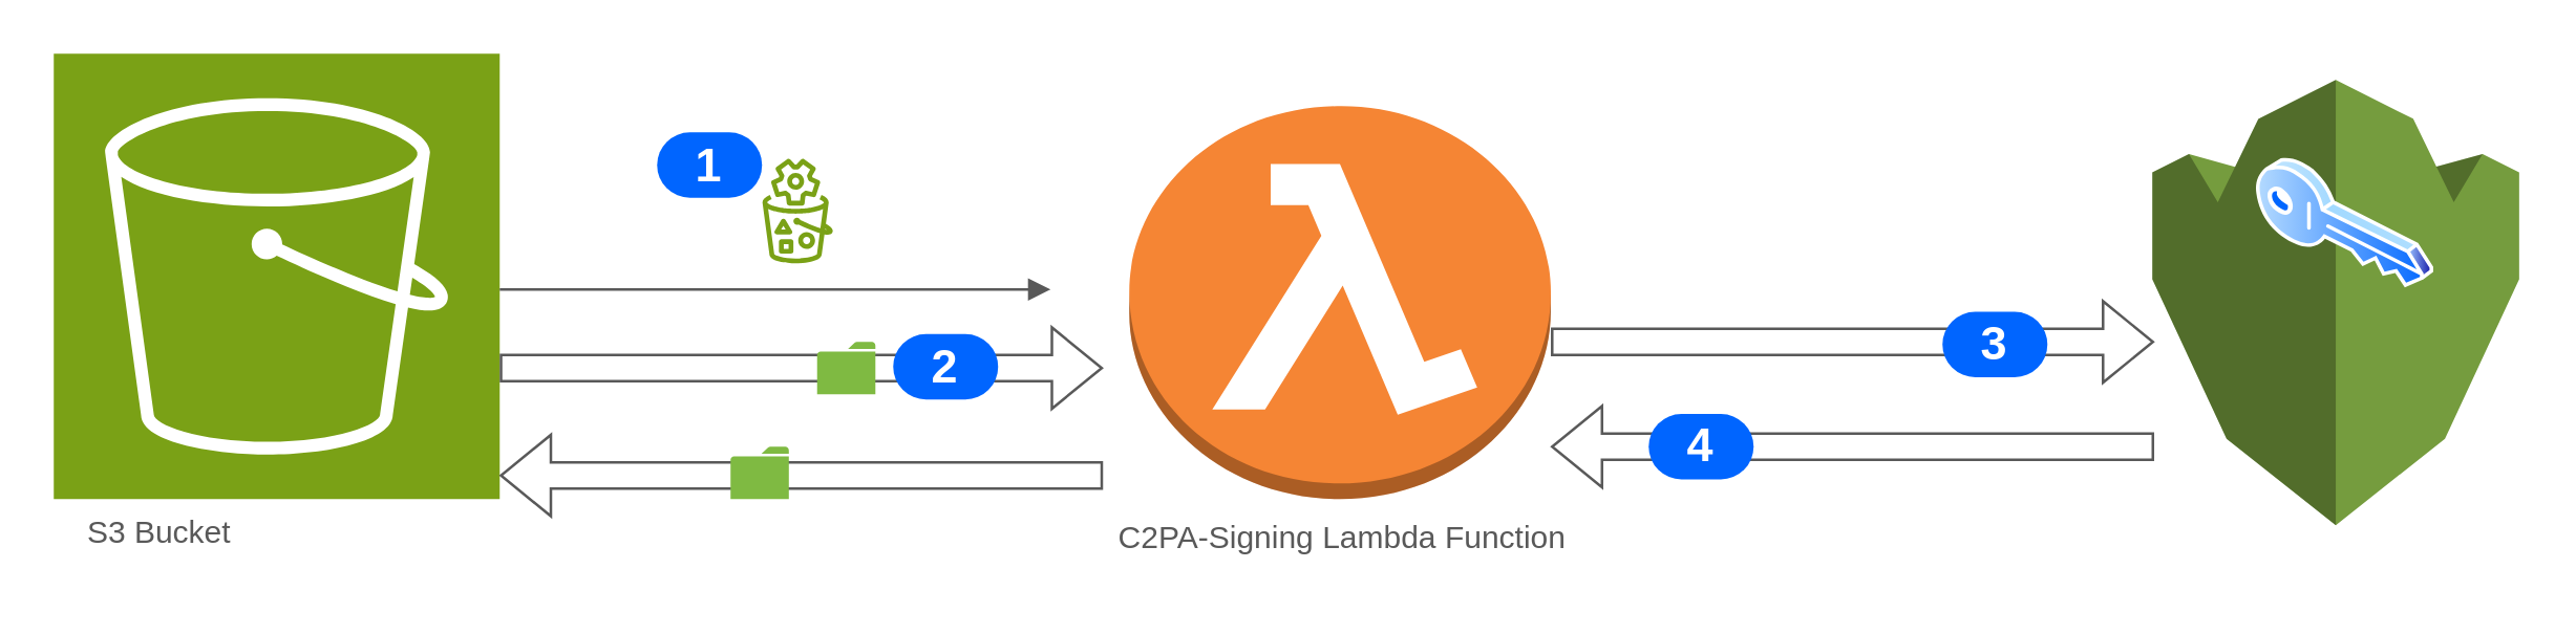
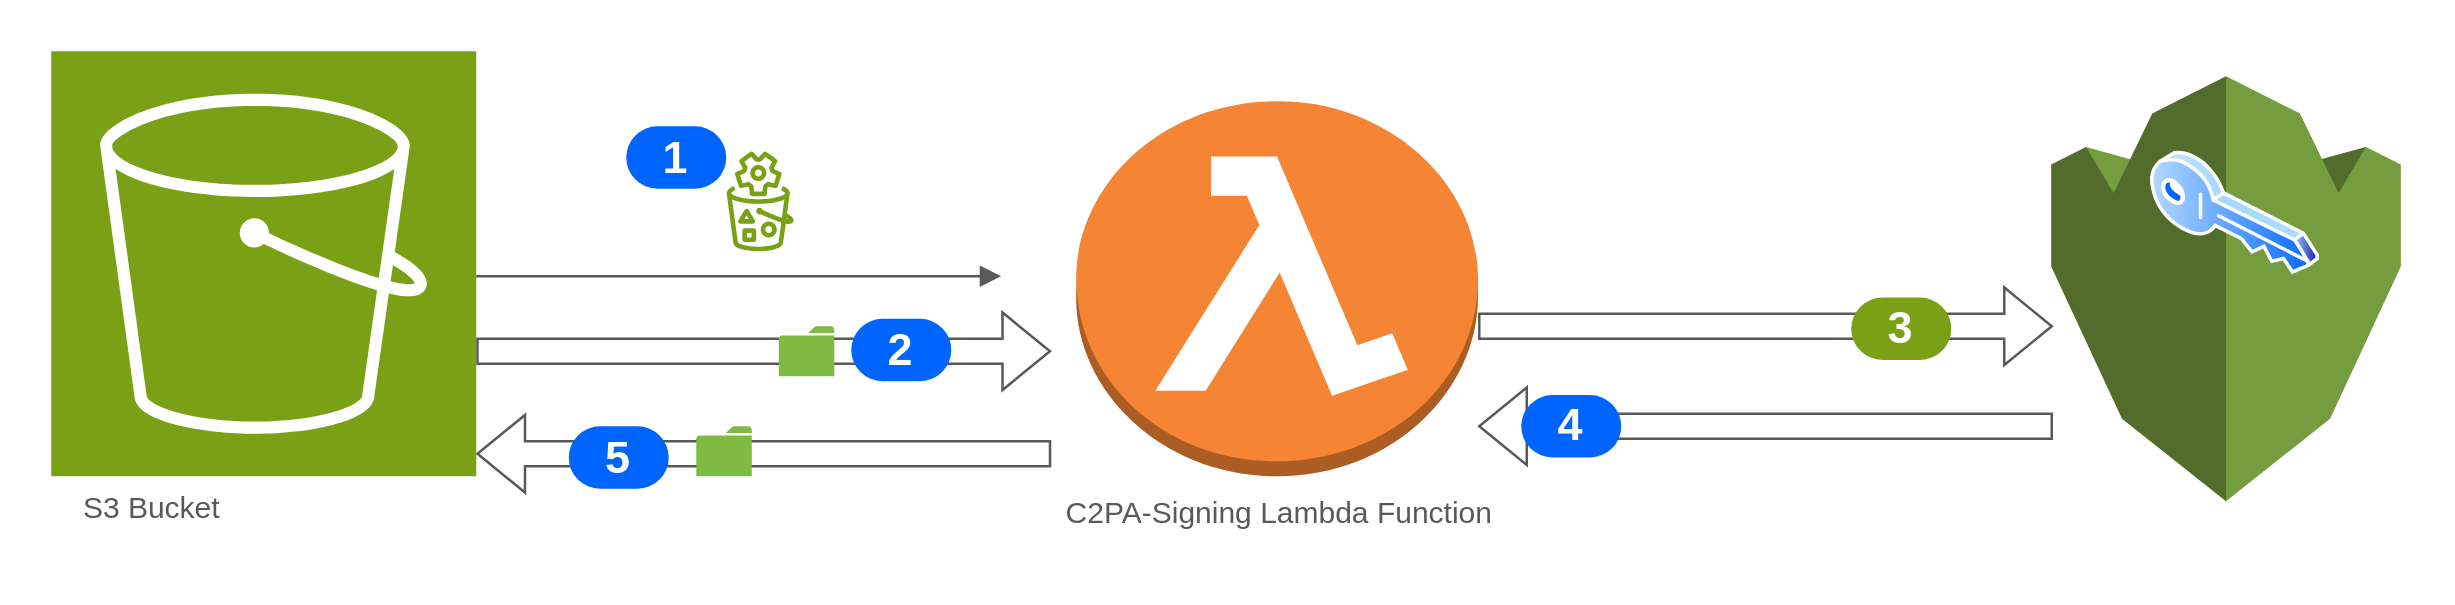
  <mxCell id="0" />
  <mxCell id="1" parent="0" />
  <mxCell id="2" value="" style="sketch=0;points=[[0,0,0],[0.25,0,0],[0.5,0,0],[0.75,0,0],[1,0,0],[0,1,0],[0.25,1,0],[0.5,1,0],[0.75,1,0],[1,1,0],[0,0.25,0],[0,0.5,0],[0,0.75,0],[1,0.25,0],[1,0.5,0],[1,0.75,0]];outlineConnect=0;fontColor=#232F3E;fillColor=#7AA116;strokeColor=#ffffff;dashed=0;verticalLabelPosition=bottom;verticalAlign=top;align=center;html=1;fontSize=12;fontStyle=0;aspect=fixed;shape=mxgraph.aws4.resourceIcon;resIcon=mxgraph.aws4.s3;" vertex="1" parent="1"><mxGeometry x="20" y="20" width="170" height="170" as="geometry" /></mxCell>
  <mxCell id="3" value="" style="edgeStyle=elbowEdgeStyle;html=1;endArrow=block;dashed=0;elbow=vertical;endFill=1;rounded=0;strokeColor=#595959;" edge="1" parent="1" source="2"><mxGeometry width="160" relative="1" as="geometry"><mxPoint x="240" y="110" as="sourcePoint" /><mxPoint x="400" y="110" as="targetPoint" /></mxGeometry></mxCell>
  <mxCell id="4" value="" style="sketch=0;outlineConnect=0;fontColor=#232F3E;gradientColor=none;fillColor=#7AA116;strokeColor=none;dashed=0;verticalLabelPosition=bottom;verticalAlign=top;align=center;html=1;fontSize=12;fontStyle=0;aspect=fixed;pointerEvents=1;shape=mxgraph.aws4.s3_object_lambda;" vertex="1" parent="1"><mxGeometry x="290" y="60" width="27.18" height="40" as="geometry" /></mxCell>
  <mxCell id="5" value="" style="outlineConnect=0;dashed=0;verticalLabelPosition=bottom;verticalAlign=top;align=center;html=1;shape=mxgraph.aws3.lambda_function;fillColor=#F58534;gradientColor=none;" vertex="1" parent="1"><mxGeometry x="430" y="40" width="160.71" height="150" as="geometry" /></mxCell>
  <mxCell id="6" value="" style="shape=flexArrow;endArrow=classic;html=1;rounded=0;strokeColor=#595959;align=center;verticalAlign=middle;fontFamily=Helvetica;fontSize=11;fontColor=default;labelBackgroundColor=default;" edge="1" parent="1"><mxGeometry width="50" height="50" relative="1" as="geometry"><mxPoint x="420" y="181" as="sourcePoint" /><mxPoint x="190" y="181" as="targetPoint" /></mxGeometry></mxCell>
  <mxCell id="7" value="" style="shape=flexArrow;endArrow=classic;html=1;rounded=0;strokeColor=#595959;align=center;verticalAlign=middle;fontFamily=Helvetica;fontSize=11;fontColor=default;labelBackgroundColor=default;" edge="1" parent="1"><mxGeometry width="50" height="50" relative="1" as="geometry"><mxPoint x="190" y="140" as="sourcePoint" /><mxPoint x="420" y="140" as="targetPoint" /></mxGeometry></mxCell>
  <mxCell id="8" value="" style="outlineConnect=0;dashed=0;verticalLabelPosition=bottom;verticalAlign=top;align=center;html=1;shape=mxgraph.aws3.kms;fillColor=#759C3E;gradientColor=none;" vertex="1" parent="1"><mxGeometry x="820" y="30" width="139.84" height="170" as="geometry" /></mxCell>
  <mxCell id="9" value="" style="shape=flexArrow;endArrow=classic;html=1;rounded=0;strokeColor=#595959;align=center;verticalAlign=middle;fontFamily=Helvetica;fontSize=11;fontColor=default;labelBackgroundColor=default;" edge="1" parent="1"><mxGeometry width="50" height="50" relative="1" as="geometry"><mxPoint x="820.71" y="170" as="sourcePoint" /><mxPoint x="590.71" y="170" as="targetPoint" /></mxGeometry></mxCell>
  <mxCell id="10" value="" style="shape=flexArrow;endArrow=classic;html=1;rounded=0;strokeColor=#595959;align=center;verticalAlign=middle;fontFamily=Helvetica;fontSize=11;fontColor=default;labelBackgroundColor=default;" edge="1" parent="1"><mxGeometry width="50" height="50" relative="1" as="geometry"><mxPoint x="590.71" y="130" as="sourcePoint" /><mxPoint x="820.71" y="130" as="targetPoint" /></mxGeometry></mxCell>
  <mxCell id="11" value="" style="image;aspect=fixed;perimeter=ellipsePerimeter;html=1;align=center;shadow=0;dashed=0;spacingTop=3;image=img/lib/active_directory/key.svg;" vertex="1" parent="1"><mxGeometry x="860" y="60" width="67.57" height="50" as="geometry" /></mxCell>
  <mxCell id="12" value="" style="sketch=0;pointerEvents=1;shadow=0;dashed=0;html=1;strokeColor=none;labelPosition=center;verticalLabelPosition=bottom;verticalAlign=top;outlineConnect=0;align=center;shape=mxgraph.office.concepts.folder;fillColor=#7FBA42;" vertex="1" parent="1"><mxGeometry x="278" y="170" width="22.22" height="20" as="geometry" /></mxCell>
  <mxCell id="13" value="" style="sketch=0;pointerEvents=1;shadow=0;dashed=0;html=1;strokeColor=none;labelPosition=center;verticalLabelPosition=bottom;verticalAlign=top;outlineConnect=0;align=center;shape=mxgraph.office.concepts.folder;fillColor=#7FBA42;" vertex="1" parent="1"><mxGeometry x="311" y="130" width="22.22" height="20" as="geometry" /></mxCell>
  <mxCell id="14" value="1" style="rounded=1;fillColor=#0065FF;strokeColor=none;html=1;fontColor=#ffffff;align=center;verticalAlign=middle;whiteSpace=wrap;fontSize=18;fontStyle=1;arcSize=50;sketch=0;" vertex="1" parent="1"><mxGeometry x="250" y="50" width="40" height="25" as="geometry" /></mxCell>
  <mxCell id="15" value="2" style="rounded=1;fillColor=#0065FF;strokeColor=none;html=1;fontColor=#ffffff;align=center;verticalAlign=middle;whiteSpace=wrap;fontSize=18;fontStyle=1;arcSize=50;sketch=0;" vertex="1" parent="1"><mxGeometry x="340" y="127" width="40" height="25" as="geometry" /></mxCell>
+ <mxCell id="16" value="5" style="rounded=1;fillColor=#0065FF;strokeColor=none;html=1;fontColor=#ffffff;align=center;verticalAlign=middle;whiteSpace=wrap;fontSize=18;fontStyle=1;arcSize=50;sketch=0;" vertex="1" parent="1"><mxGeometry x="227" y="170" width="40" height="25" as="geometry" /></mxCell>
  <mxCell id="17" value="&lt;font color=&quot;#595959&quot;&gt;S3 Bucket&lt;/font&gt;" style="text;html=1;align=center;verticalAlign=middle;resizable=0;points=[];autosize=1;strokeColor=none;fillColor=none;" vertex="1" parent="1"><mxGeometry x="20" y="188" width="80" height="30" as="geometry" /></mxCell>
  <mxCell id="18" value="&lt;font color=&quot;#595959&quot;&gt;C2PA-Signing Lambda Function&lt;/font&gt;" style="text;html=1;align=center;verticalAlign=middle;resizable=0;points=[];autosize=1;strokeColor=none;fillColor=none;" vertex="1" parent="1"><mxGeometry x="416.36" y="190" width="190" height="30" as="geometry" /></mxCell>
- <mxCell id="19" value="3" style="rounded=1;fillColor=#0065FF;strokeColor=none;html=1;fontColor=#ffffff;align=center;verticalAlign=middle;whiteSpace=wrap;fontSize=18;fontStyle=1;arcSize=50;sketch=0;" vertex="1" parent="1"><mxGeometry x="740" y="118.5" width="40" height="25" as="geometry" /></mxCell>
- <mxCell id="20" value="4" style="rounded=1;fillColor=#0065FF;strokeColor=none;html=1;fontColor=#ffffff;align=center;verticalAlign=middle;whiteSpace=wrap;fontSize=18;fontStyle=1;arcSize=50;sketch=0;" vertex="1" parent="1"><mxGeometry x="628" y="157.5" width="40" height="25" as="geometry" /></mxCell>
+ <mxCell id="19" value="3" style="rounded=1;fillColor=#7aa116;strokeColor=none;html=1;fontColor=#ffffff;align=center;verticalAlign=middle;whiteSpace=wrap;fontSize=18;fontStyle=1;arcSize=50;sketch=0;" vertex="1" parent="1"><mxGeometry x="740" y="118.5" width="40" height="25" as="geometry" /></mxCell>
+ <mxCell id="20" value="4" style="rounded=1;fillColor=#0065FF;strokeColor=none;html=1;fontColor=#ffffff;align=center;verticalAlign=middle;whiteSpace=wrap;fontSize=18;fontStyle=1;arcSize=50;sketch=0;" vertex="1" parent="1"><mxGeometry x="608" y="157.5" width="40" height="25" as="geometry" /></mxCell>
